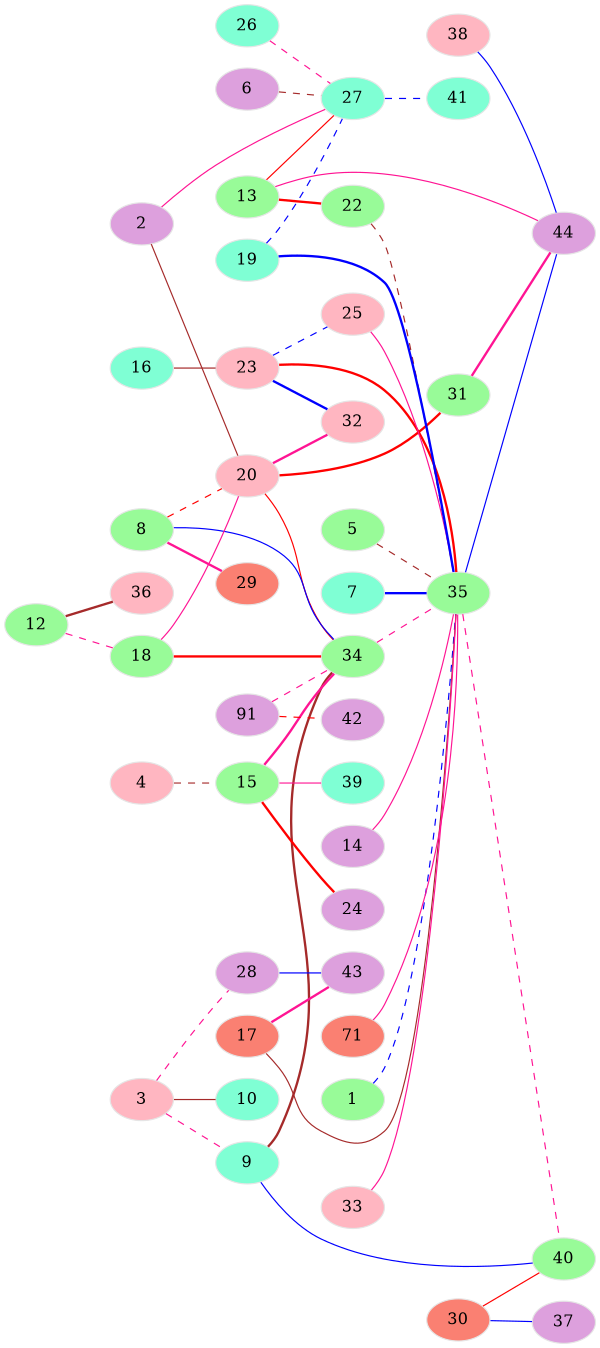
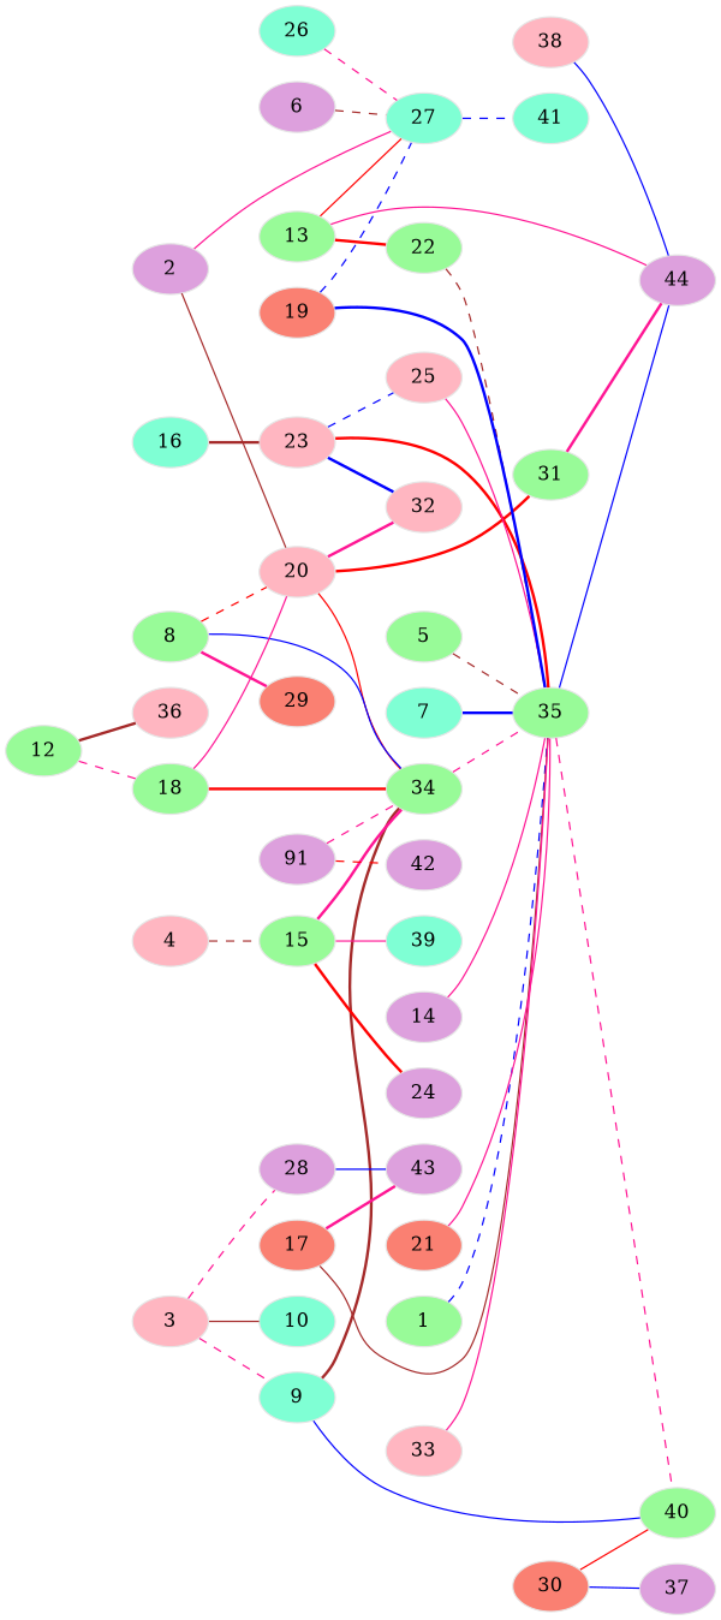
  graph {
    rankdir=LR
    node [color=gray90 fillcolor=palegreen style=filled]
    edge [color=deeppink style=solid weight=1.0]
    1
    35
    40
    44 [fillcolor=plum]
    2 [fillcolor=plum]
    20 [fillcolor=lightpink]
    27 [fillcolor=aquamarine]
    34
    31
    32 [fillcolor=lightpink]
    41 [fillcolor=aquamarine]
    3 [fillcolor=lightpink]
    9 [fillcolor=aquamarine]
    10 [fillcolor=aquamarine]
    28 [fillcolor=plum]
    43 [fillcolor=plum]
    4 [fillcolor=lightpink]
    15
    24 [fillcolor=plum]
    39 [fillcolor=aquamarine]
    5
    6 [fillcolor=plum]
    7 [fillcolor=aquamarine]
    8
    29 [fillcolor=salmon]
    n26 [fillcolor=plum label=91]
    42 [fillcolor=plum]
    12
    18
    36 [fillcolor=lightpink]
    13
    22
    14 [fillcolor=plum]
    16 [fillcolor=aquamarine]
    23 [fillcolor=lightpink]
    25 [fillcolor=lightpink]
    17 [fillcolor=salmon]
-   19 [fillcolor=aquamarine]
-   21 [fillcolor=salmon label=71]
+   19 [fillcolor=salmon]
+   21 [fillcolor=salmon]
    26 [fillcolor=aquamarine]
    30 [fillcolor=salmon]
    37 [fillcolor=plum]
    33 [fillcolor=lightpink]
    38 [fillcolor=lightpink]
    1 -- 35 [color=blue style=dashed]
    35 -- 40 [style=dashed]
    35 -- 44 [color=blue]
    2 -- 20 [color=brown]
    2 -- 27
    20 -- 34 [color=red]
    20 -- 31 [color=red style=bold]
    20 -- 32 [style=bold]
    27 -- 41 [color=blue style=dashed]
    34 -- 35 [style=dashed]
    31 -- 44 [style=bold]
    3 -- 9 [style=dashed]
    3 -- 10 [color=brown]
    3 -- 28 [style=dashed]
    9 -- 40 [color=blue]
    9 -- 34 [color=brown style=bold]
    28 -- 43 [color=blue]
    4 -- 15 [color=brown style=dashed]
    15 -- 34 [style=bold]
    15 -- 24 [color=red style=bold]
    15 -- 39
    5 -- 35 [color=brown style=dashed]
    6 -- 27 [color=brown style=dashed]
    7 -- 35 [color=blue style=bold]
    8 -- 20 [color=red style=dashed]
    8 -- 34 [color=blue]
    8 -- 29 [style=bold]
    n26 -- 34 [style=dashed]
    n26 -- 42 [color=red style=dashed]
    12 -- 18 [style=dashed]
    12 -- 36 [color=brown style=bold]
    18 -- 20
    18 -- 34 [color=red style=bold]
    13 -- 44
    13 -- 27 [color=red]
    13 -- 22 [color=red style=bold]
    22 -- 35 [color=brown style=dashed weight=2.0]
    14 -- 35
-   16 -- 23 [color=brown]
+   16 -- 23 [color=brown style=bold]
    23 -- 35 [color=red style=bold]
    23 -- 32 [color=blue style=bold]
    23 -- 25 [color=blue style=dashed]
    25 -- 35
    17 -- 35 [color=brown]
    17 -- 43 [style=bold]
    19 -- 35 [color=blue style=bold]
    19 -- 27 [color=blue style=dashed]
    21 -- 35
    26 -- 27 [style=dashed]
    30 -- 40 [color=red]
    30 -- 37 [color=blue]
    33 -- 35
    38 -- 44 [color=blue]
  }
